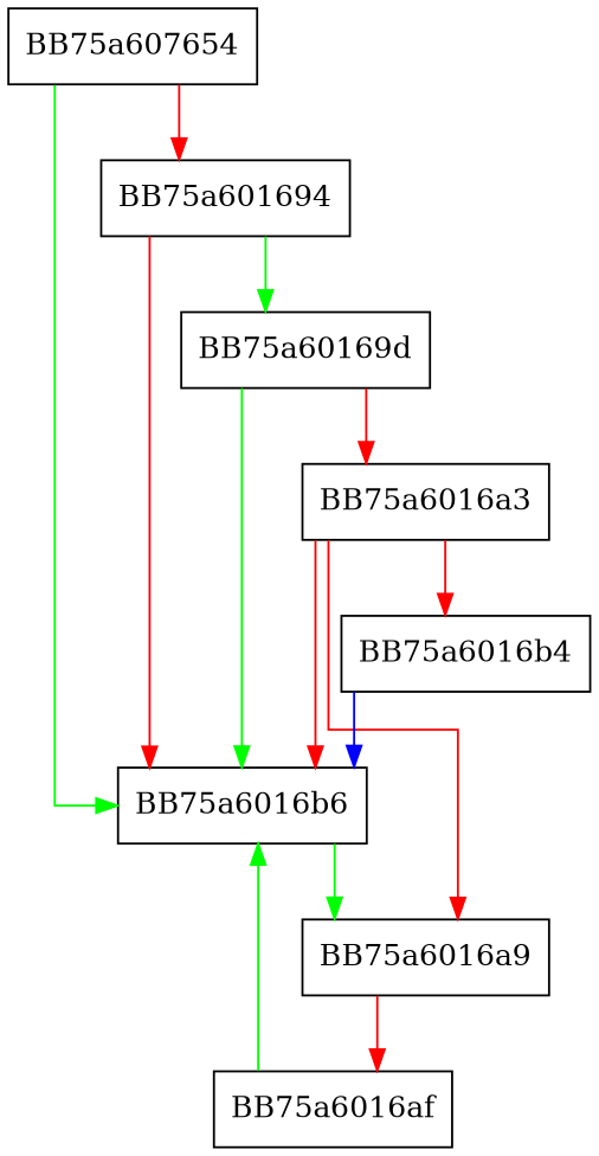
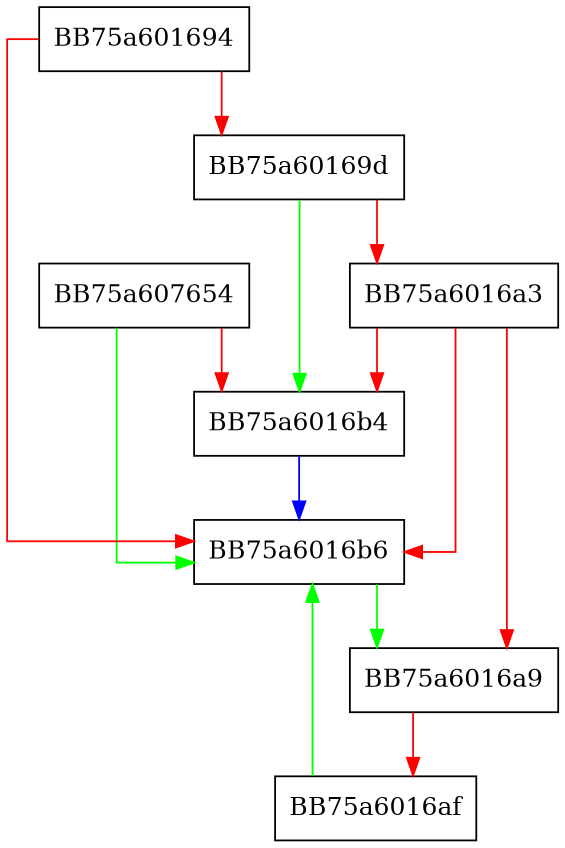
  digraph {
    splines=ortho
    node [shape=box]
    edge [color=red]
    n1 [label=BB75a607654]
    BB75a6016b6
    BB75a601694
    BB75a6016a9
    BB75a60169d
    BB75a6016a3
    BB75a6016b4
    BB75a6016af
    n1 -> BB75a6016b6 [color=green]
-   n1 -> BB75a601694
+   n1 -> BB75a6016b4
    BB75a6016b6 -> BB75a6016a9 [color=green]
    BB75a601694 -> BB75a6016b6
-   BB75a601694 -> BB75a60169d [color=green]
+   BB75a601694 -> BB75a60169d
    BB75a6016a9 -> BB75a6016af
-   BB75a60169d -> BB75a6016b6 [color=green]
+   BB75a60169d -> BB75a6016b4 [color=green]
    BB75a60169d -> BB75a6016a3
    BB75a6016a3 -> BB75a6016b6
    BB75a6016a3 -> BB75a6016a9
    BB75a6016a3 -> BB75a6016b4
    BB75a6016b4 -> BB75a6016b6 [color=blue]
    BB75a6016af -> BB75a6016b6 [color=green]
  }
